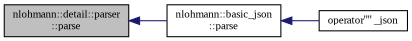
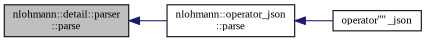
  digraph {
    rankdir=LR
    fontname="Liberation Serif"
    node [color=black fillcolor=white fontname="Liberation Serif" fontsize=10 shape=record style=filled]
    edge [color=midnightblue dir=back fontname="Liberation Serif" fontsize=10 labelfontname=Helvetica labelfontsize=10 style=solid]
    n1 [fillcolor=grey75 fontcolor=black height=0.2 label="nlohmann::detail::parser\l::parse" width=0.4]
-   n2 [height=0.2 label="nlohmann::basic_json\l::parse" width=0.4]
+   n2 [height=0.2 label="nlohmann::operator_json\l::parse" width=0.4]
    n3 [height=0.2 label="operator\"\" _json" width=0.4]
    n1 -> n2
    n2 -> n3
  }
